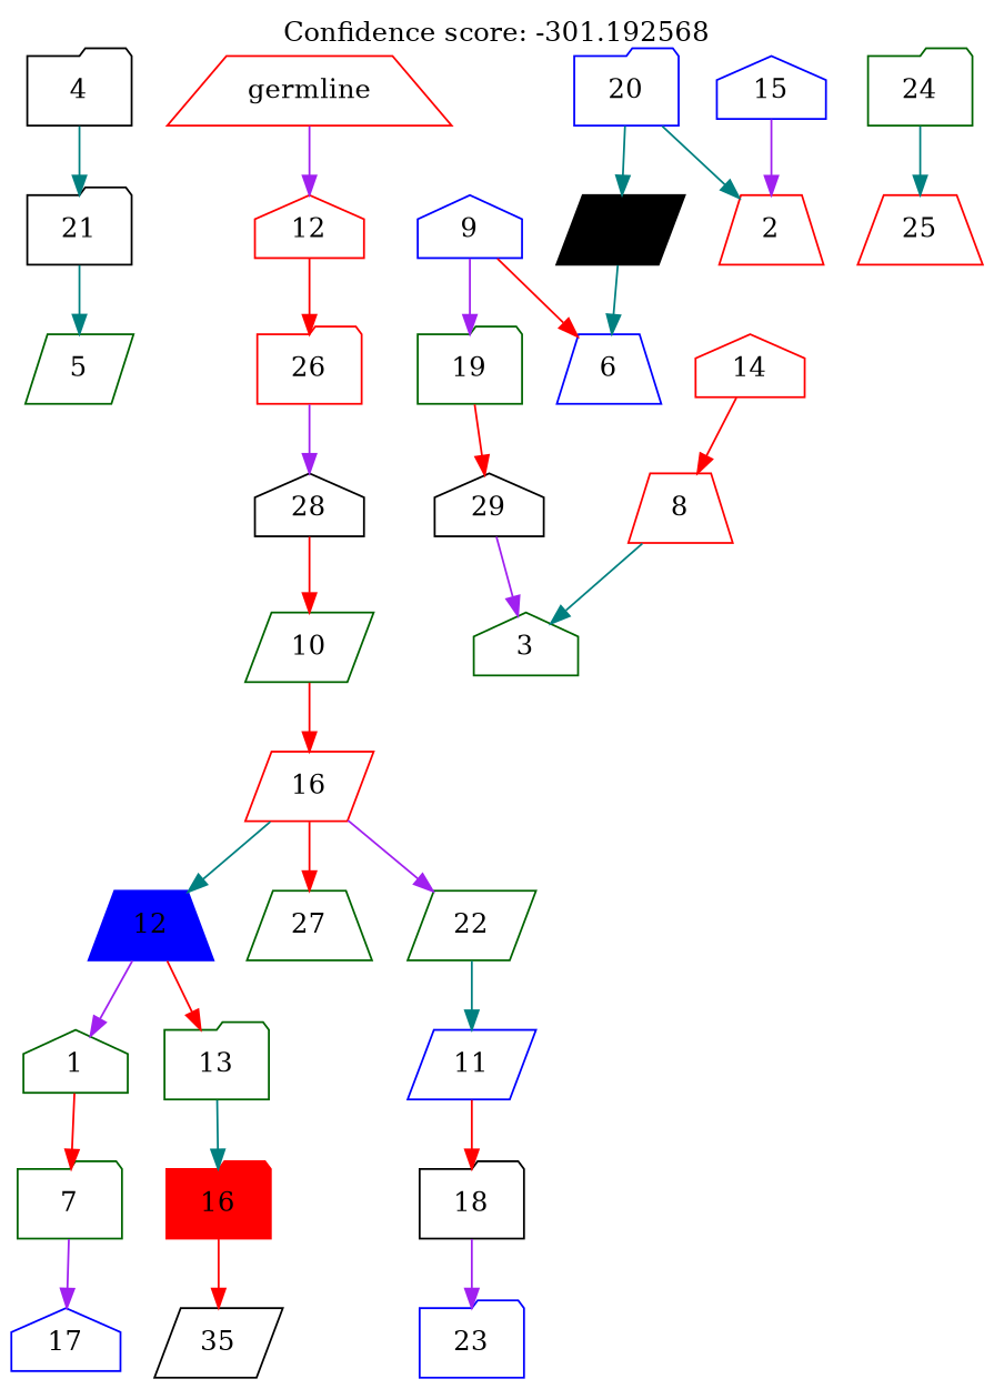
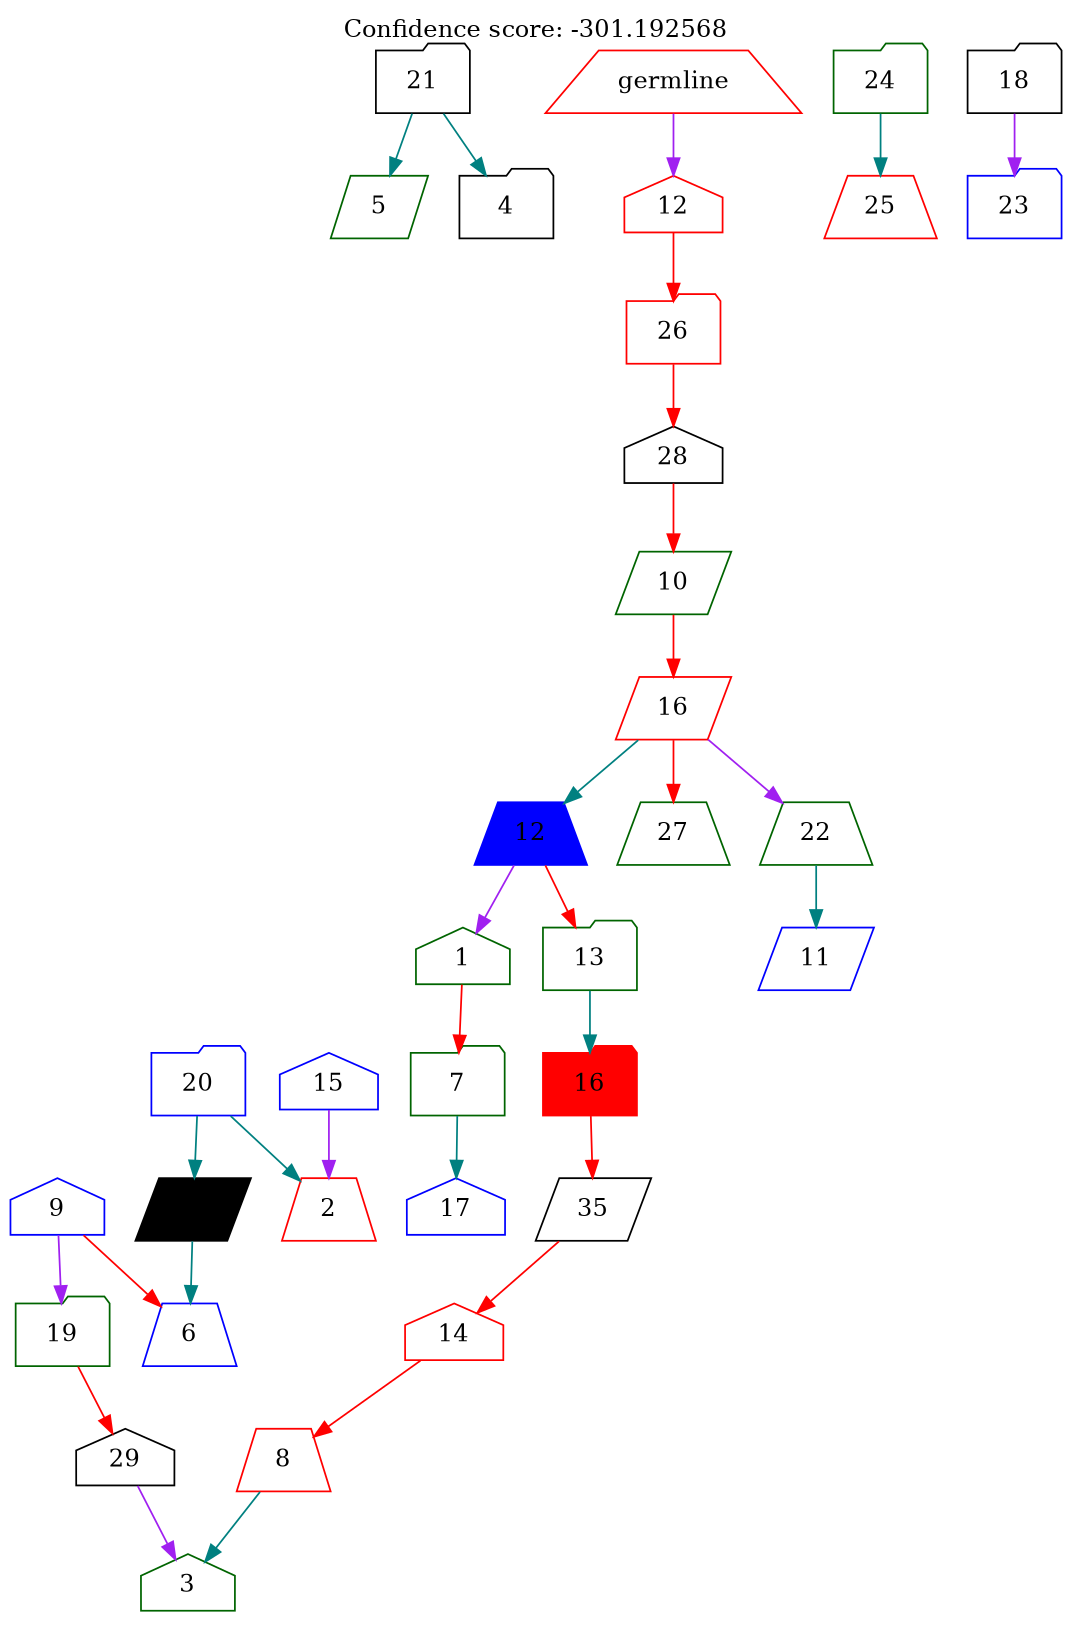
  digraph {
    label="Confidence score: -301.192568"
    labelloc=t
    node [color=darkgreen shape=folder]
    edge [color=red]
    n1 [color=black label=21]
    n2 [label=5 shape=parallelogram]
    n3 [color=black label=4]
    n4 [color=blue label=17 shape=house]
    n5 [label=7]
    n6 [label=1 shape=house]
    n7 [color=red label=8 shape=trapezium]
    n8 [label=3 shape=house]
    n9 [color=red label=14 shape=house]
    n10 [color=black label=35 shape=parallelogram]
    n11 [color=red label=16 style=filled]
    n12 [label=13]
    n13 [color=blue label=12 shape=trapezium style=filled]
    n14 [label=24]
    n15 [color=red label=25 shape=trapezium]
    n16 [color=black label=29 shape=house]
    n17 [label=19]
    n18 [color=blue label=9 shape=house]
    n19 [color=blue label=6 shape=trapezium]
    n20 [color=black label=12 shape=parallelogram style=filled]
    n21 [color=blue label=20]
    n22 [color=red label=2 shape=trapezium]
    n23 [color=blue label=15 shape=house]
    n24 [label=27 shape=trapezium]
    n25 [color=black label=18]
    n26 [color=blue label=23]
    n27 [color=blue label=11 shape=parallelogram]
-   n28 [label=22 shape=parallelogram]
+   n28 [label=22 shape=trapezium]
    n29 [color=red label=16 shape=parallelogram]
    n30 [label=10 shape=parallelogram]
    n31 [color=black label=28 shape=house]
    n32 [color=red label=26]
    n33 [color=red label=12 shape=house]
    n34 [color=red label=germline shape=trapezium]
    n1 -> n2 [color=teal]
-   n3 -> n1 [color=teal]
-   n5 -> n4 [color=purple]
+   n1 -> n3 [color=teal]
+   n5 -> n4 [color=teal]
    n6 -> n5
    n7 -> n8 [color=teal]
    n9 -> n7
+   n10 -> n9
    n11 -> n10
    n12 -> n11 [color=teal]
    n13 -> n6 [color=purple]
    n13 -> n12
    n14 -> n15 [color=teal]
    n16 -> n8 [color=purple]
    n17 -> n16
    n18 -> n17 [color=purple]
    n18 -> n19
    n20 -> n19 [color=teal]
    n21 -> n20 [color=teal]
    n21 -> n22 [color=teal]
    n23 -> n22 [color=purple]
    n25 -> n26 [color=purple]
-   n27 -> n25
    n28 -> n27 [color=teal]
    n29 -> n13 [color=teal]
    n29 -> n24
    n29 -> n28 [color=purple]
    n30 -> n29
    n31 -> n30
-   n32 -> n31 [color=purple]
+   n32 -> n31
    n33 -> n32
    n34 -> n33 [color=purple]
  }
